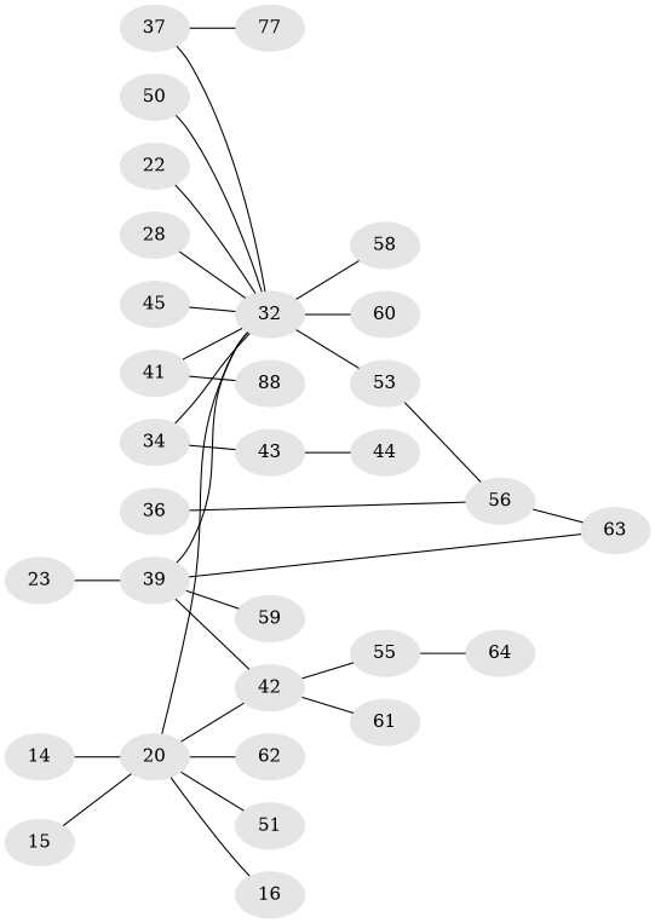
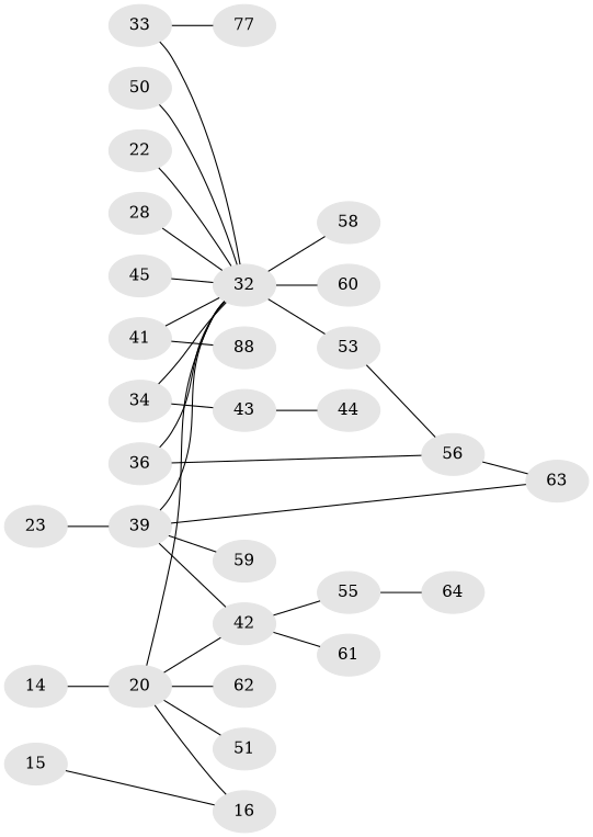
  graph {
    rankdir=LR
    node [color=gray90 style=filled]
    n1 [label=20 super="+9+12+11"]
    n2 [label=32 super="+8+49+13+4+37"]
    42 [super="+16+40+32"]
    n4 [label=16]
    51
    62
    14
    15
    22 [super="+19"]
    53 [super="+30"]
    58
    60
    39 [super="+6+24+38"]
    59 [super="+27"]
    63 [super="+57"]
    23
    55
    61
    28
-   33 [label=37]
+   33
    n21 [label=77]
    34 [super="+25"]
    43
    44
    36 [super="+29+31+20"]
    56
    41
    n28 [label=88]
    64
    45
    50
    n1 -- n2 [weight=2]
    n1 -- 42
    n1 -- n4
    n1 -- 51
    n1 -- 62
    n2 -- 53
    n2 -- 58
    n2 -- 60
    42 -- 55
    42 -- 61
    14 -- n1
-   15 -- n1
+   15 -- n4
    22 -- n2
    53 -- 56
    39 -- n2 [weight=3]
    39 -- 42
    39 -- 59
    39 -- 63
    23 -- 39
    55 -- 64
    28 -- n2
    33 -- n2
    33 -- n21
    34 -- n2
    34 -- 43
    43 -- 44
+   36 -- n2 [weight=2]
    36 -- 56 [weight=2]
    56 -- 63
    41 -- n2
    41 -- n28
    45 -- n2
    50 -- n2
  }
